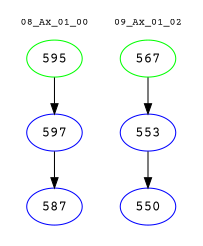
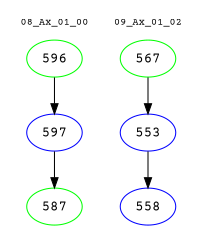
  digraph {
    fontname="Courier Prime"
    node [color=blue fontname="Courier Prime"]
    edge [color=black fontname="Courier Prime"]
-   n1 [color=green label=595]
+   n1 [color=green label=596]
    n2 [label=597]
-   n3 [label=587]
+   n3 [color=green label=587]
    n4 [color=green label=567]
    n5 [label=553]
-   n6 [label=550]
+   n6 [label=558]
    subgraph cluster_1 {
      color=white
      fontsize=10
      label="08_Ax_01_00"
      n1
      n2
      n3
    }
    subgraph cluster_2 {
      color=white
      fontsize=10
      label="09_Ax_01_02"
      n4
      n5
      n6
    }
    n1 -> n2
    n2 -> n3
    n4 -> n5
    n5 -> n6
  }
